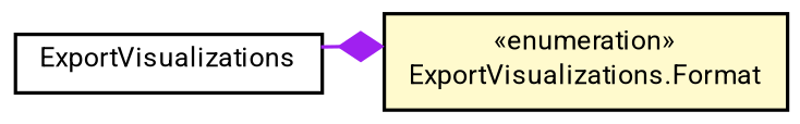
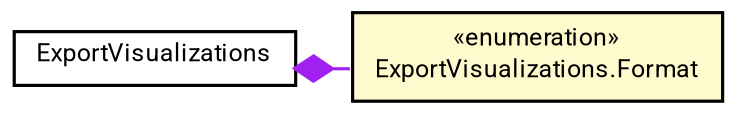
  digraph {
    nodesep=0.15
    rankdir=LR
    ranksep=0.25
    node [fontcolor=black fontname=Roboto fontsize=8 margin=0 shape=plaintext]
    n1 [height=0 label=<<table title="de.lmu.ifi.dbs.elki.result.ExportVisualizations" border="0" cellborder="1" cellspacing="0" cellpadding="2" href="ExportVisualizations.html" target="_parent"> 		<tr><td><table border="0" cellspacing="0" cellpadding="1"> 		<tr><td align="center" balign="center"> <font face="Roboto">ExportVisualizations</font> </td></tr> 		</table></td></tr> 		</table>> width=0]
    n2 [height=0 label=<<table title="de.lmu.ifi.dbs.elki.result.ExportVisualizations.Format" border="0" cellborder="1" cellspacing="0" cellpadding="2" bgcolor="lemonChiffon" href="ExportVisualizations.Format.html" target="_parent"> 		<tr><td><table border="0" cellspacing="0" cellpadding="1"> 		<tr><td align="center" balign="center"> &#171;enumeration&#187; </td></tr> 		<tr><td align="center" balign="center"> <font face="Roboto">ExportVisualizations.Format</font> </td></tr> 		</table></td></tr> 		</table>> width=0]
-   n2 -> n1 [arrowhead=none arrowtail=diamond color=purple dir=back fontname=Roboto fontsize=7 labelfontname=Roboto labelfontsize=7 weight=6]
+   n1 -> n2 [arrowhead=none arrowtail=diamond color=purple dir=back fontname=Roboto fontsize=7 labelfontname=Roboto labelfontsize=7 weight=6]
  }
